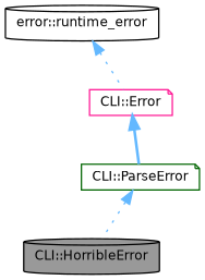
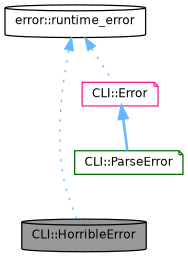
  digraph {
    node [color=black fillcolor=white fontname=Helvetica fontsize=10 shape=cylinder style=filled]
    edge [color=steelblue1 dir=back fontname=Helvetica fontsize=10 labelfontname=Helvetica labelfontsize=10 style=dotted]
    n1 [fillcolor=grey60 fontcolor=black height=0.2 label="CLI::HorribleError" width=0.4]
    n2 [color=darkgreen height=0.2 label="CLI::ParseError" shape=note width=0.4]
    n3 [color=deeppink height=0.2 label="CLI::Error" shape=note width=0.4]
    n4 [height=0.2 label="error::runtime_error" width=0.4]
-   n2 -> n1
+   n4 -> n1
    n3 -> n2 [style=bold]
    n4 -> n3
  }
